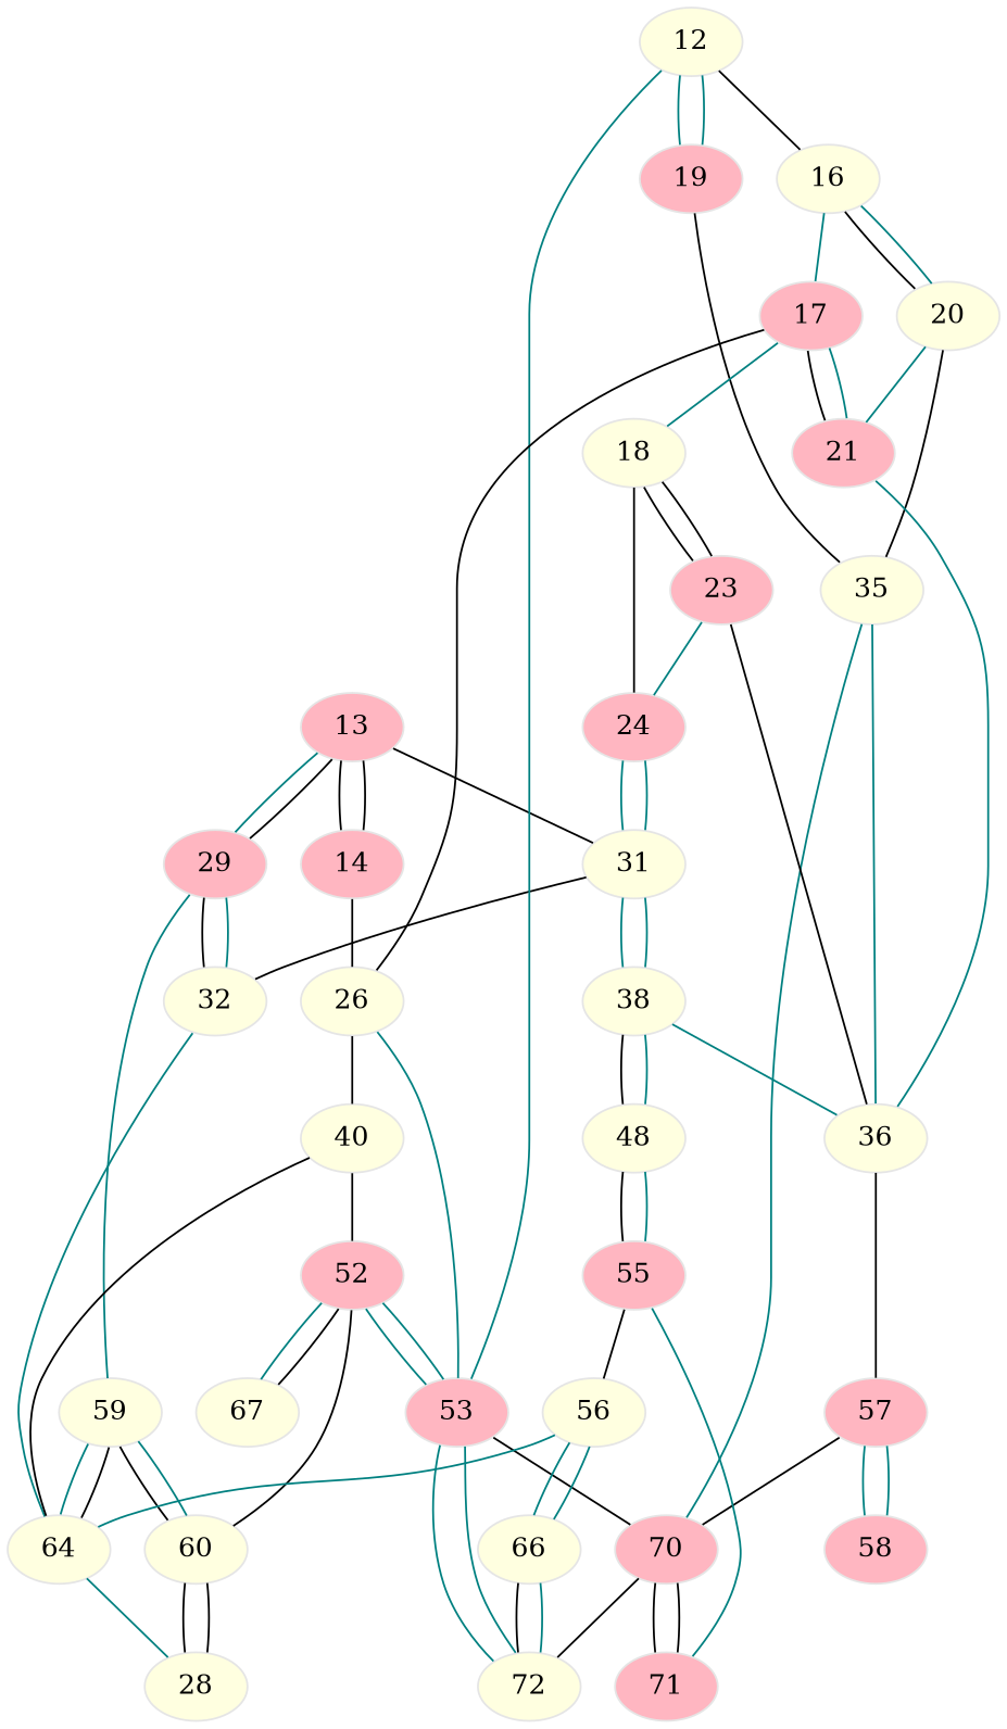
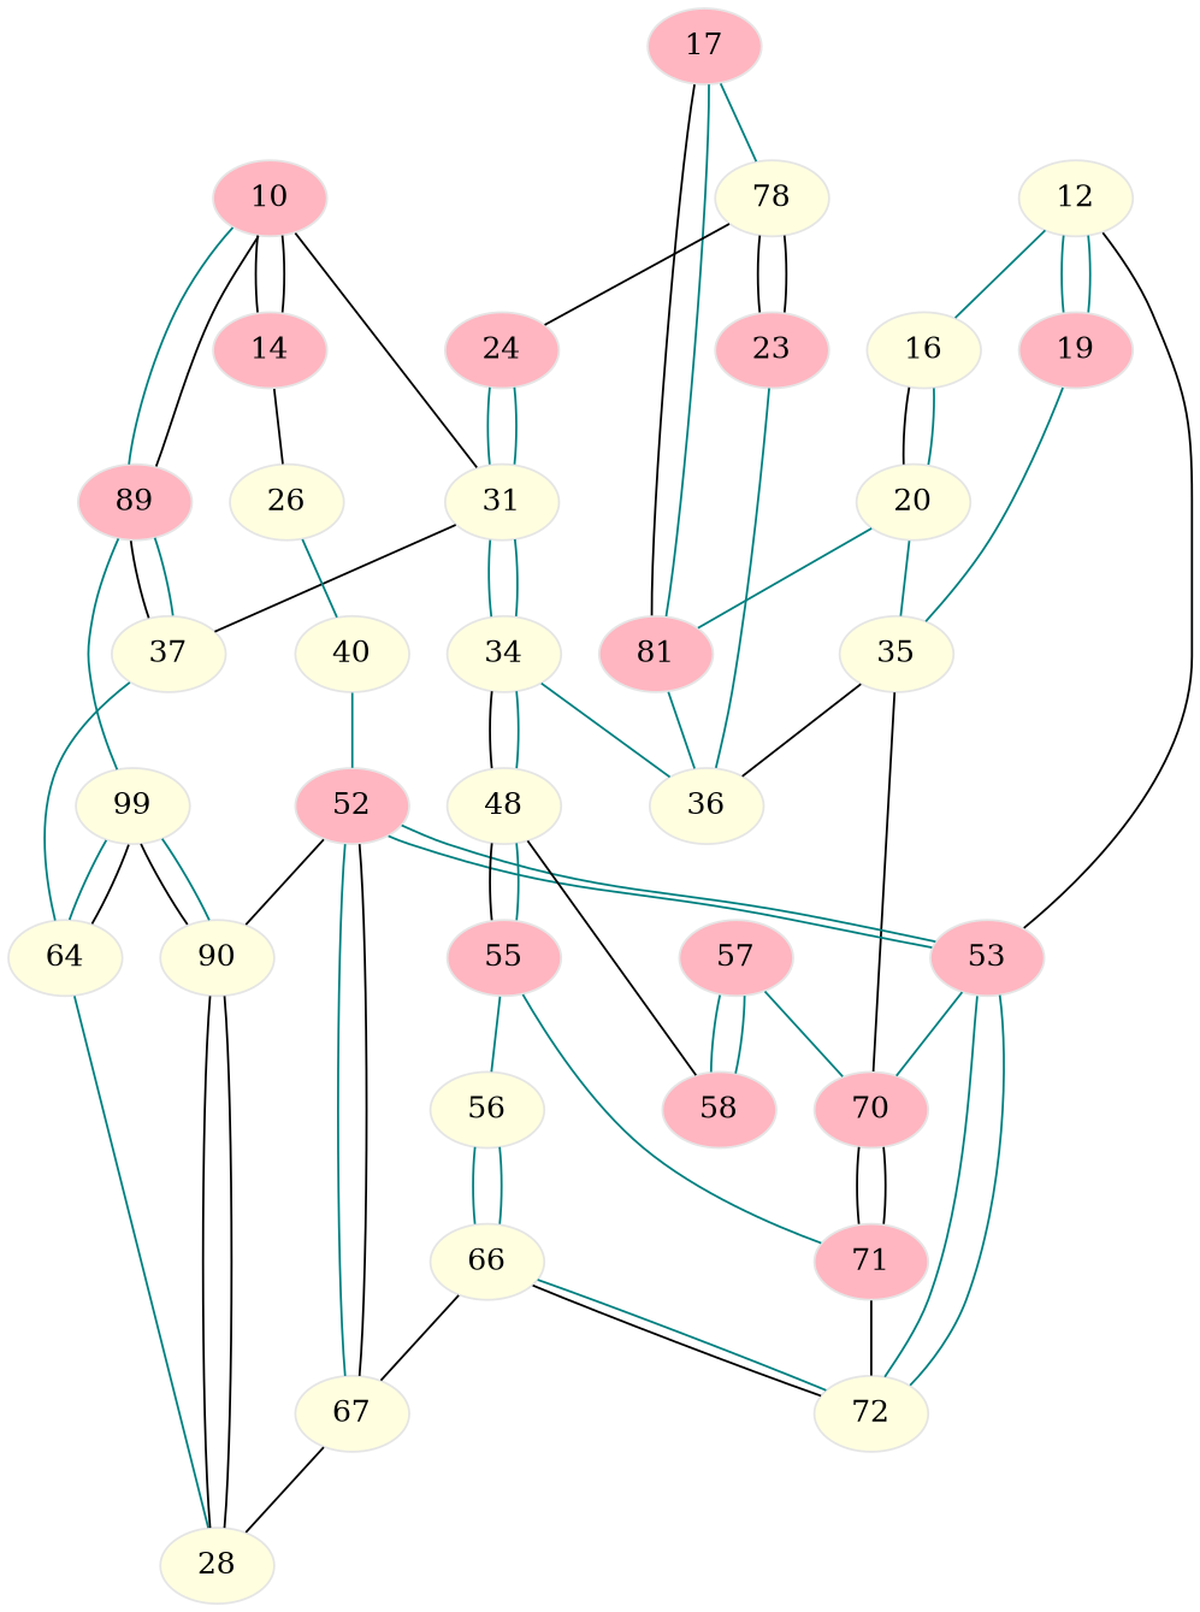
  graph {
    node [color=gray90 fillcolor=lightyellow style=filled]
    edge [color=teal]
-   13 [fillcolor=lightpink]
+   13 [fillcolor=lightpink label=10]
    14 [fillcolor=lightpink]
-   29 [fillcolor=lightpink]
+   29 [fillcolor=lightpink label=89]
    31
    26 [super="+5+6"]
    24 [fillcolor=lightpink super="+12"]
-   32
-   59
+   32 [label=37]
+   59 [label=99]
    53 [fillcolor=lightpink super="+4+37"]
    40 [super="+39+30"]
    n11 [label=12 super="+3"]
    16 [super="+8"]
    19 [fillcolor=lightpink]
    17 [fillcolor=lightpink super="+9+10"]
    20
    35 [super="+22"]
    70 [fillcolor=lightpink super="+69"]
    72
-   18 [super="+11"]
-   21 [fillcolor=lightpink]
+   18 [super="+11" label=78]
+   21 [fillcolor=lightpink label=81]
    23 [fillcolor=lightpink]
    36 [super="+33+25"]
    57 [fillcolor=lightpink super="+50+45"]
-   34 [label=38]
+   34
    64 [super="+43+42+44+54"]
    52 [fillcolor=lightpink super="+51+41+28"]
    48
    n28 [label=28]
    55 [fillcolor=lightpink]
    58 [fillcolor=lightpink super="+46+47"]
    71 [fillcolor=lightpink super="+63+62"]
-   60
+   60 [label=90]
    67
    56
    66
    13 -- 14 [color=black]
    13 -- 14 [color=black]
    13 -- 29
    13 -- 29 [color=black]
    13 -- 31 [color=black]
    14 -- 26 [color=black weight=2]
    29 -- 32 [color=black]
    29 -- 32
    29 -- 59
    31 -- 32 [color=black]
    31 -- 34
    31 -- 34
-   26 -- 53
-   26 -- 40 [color=black]
+   26 -- 40
    24 -- 31
    24 -- 31
    32 -- 64
    59 -- 64 [weight=2]
    59 -- 64 [color=black]
    59 -- 60 [color=black]
    59 -- 60
-   53 -- 70 [color=black weight=2]
+   53 -- 70 [weight=2]
    53 -- 72
    53 -- 72
-   40 -- 64 [color=black weight=2]
-   40 -- 52 [color=black weight=2]
-   n11 -- 53 [weight=2]
-   n11 -- 16 [color=black weight=2]
+   40 -- 52 [weight=2]
+   n11 -- 53 [color=black weight=2]
+   n11 -- 16 [weight=2]
    n11 -- 19 [weight=2]
    n11 -- 19
-   16 -- 17
    16 -- 20 [color=black]
    16 -- 20
-   19 -- 35 [color=black]
-   17 -- 26 [color=black]
+   19 -- 35
    17 -- 18 [weight=2]
    17 -- 21 [color=black]
    17 -- 21
-   20 -- 35 [color=black]
+   20 -- 35
    20 -- 21
-   35 -- 70
-   35 -- 36
+   35 -- 70 [color=black]
+   35 -- 36 [color=black]
    70 -- 71 [color=black weight=2]
    70 -- 71 [color=black]
    18 -- 24 [color=black]
    18 -- 23 [color=black]
    18 -- 23 [color=black]
    21 -- 36
-   23 -- 24
-   23 -- 36 [color=black]
-   36 -- 57 [color=black]
-   57 -- 70 [color=black weight=2]
+   23 -- 36
+   57 -- 70 [weight=2]
    57 -- 58 [weight=2]
    57 -- 58
    34 -- 36
    34 -- 48 [color=black]
    34 -- 48
    64 -- n28
    52 -- 53 [weight=2]
    52 -- 53
    52 -- 60 [color=black]
    52 -- 67
    52 -- 67 [color=black]
    48 -- 55 [color=black]
    48 -- 55
+   48 -- 58 [color=black]
    55 -- 71
-   55 -- 56 [color=black]
-   70 -- 72 [color=black]
+   55 -- 56
+   71 -- 72 [color=black]
    60 -- n28 [color=black]
    60 -- n28 [color=black]
-   56 -- 64
+   67 -- n28 [color=black]
    56 -- 66
    56 -- 66
    66 -- 72 [color=black]
    66 -- 72
+   66 -- 67 [color=black]
  }
